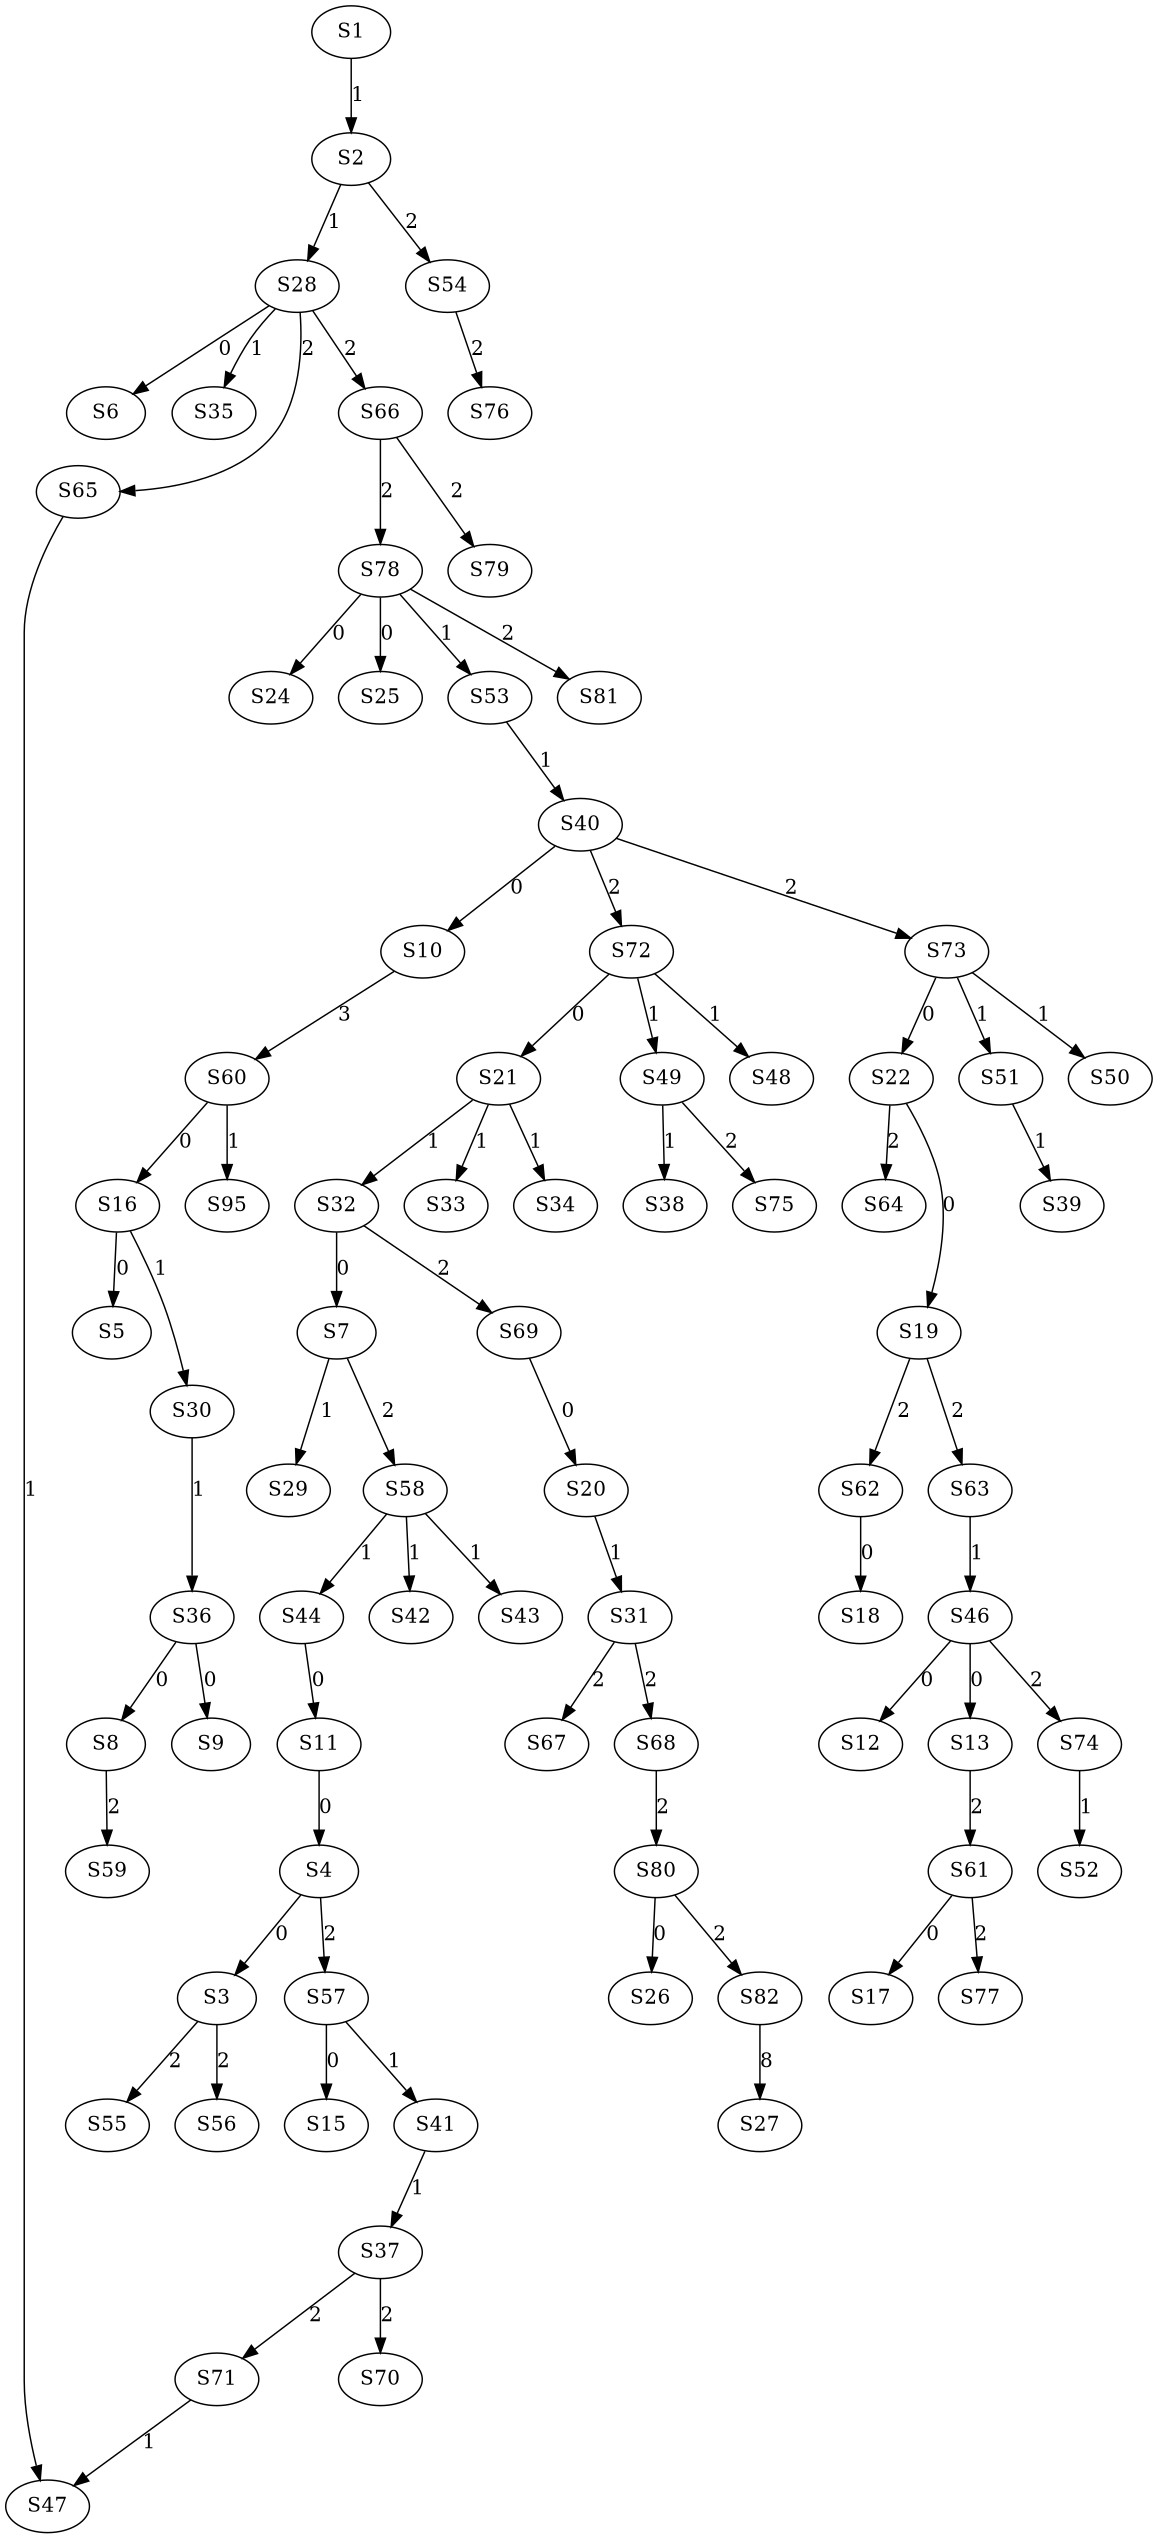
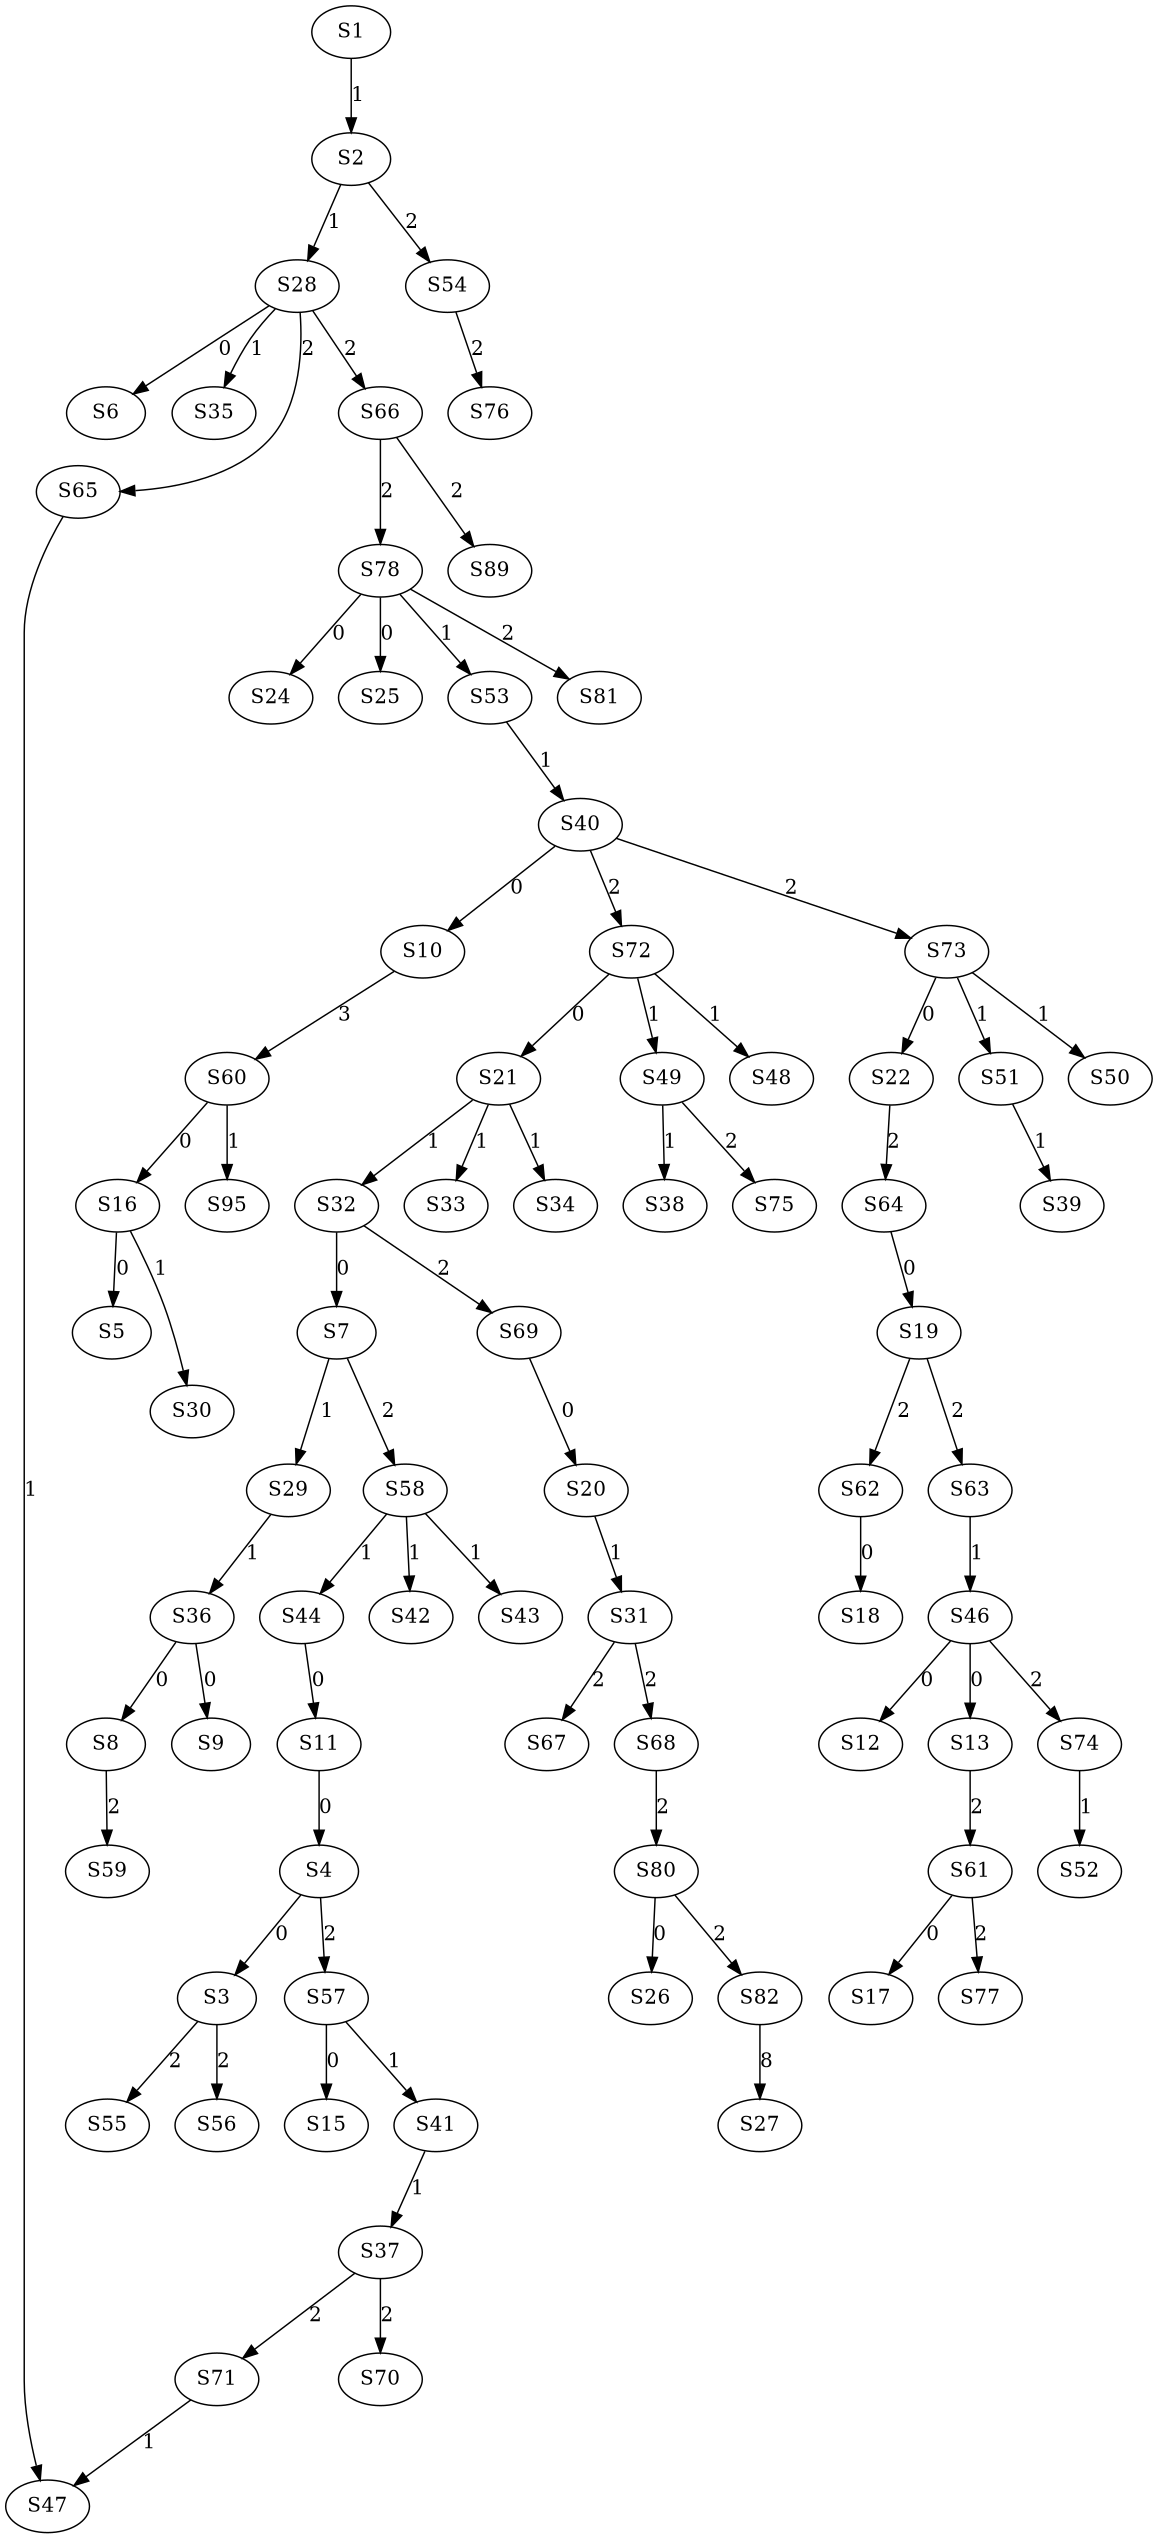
  strict digraph {
    S1
    S2
    S28
    S54
    S6
    S35
    S65
    S66
    S76
    S4
    S3
    S57
    S55
    S56
    S15
    S41
    S11
    S16
    S5
    S30
    S47
    S78
-   S79
+   S79 [label=S89]
    S32
    S7
    S69
    S29
    S58
    S20
    S36
    S44
    S42
    S43
    S8
    S9
    S59
    S40
    S10
    S72
    S73
    S60
    S21
    S49
    S48
    S22
    S51
    S50
    n48 [label=S95]
    S46
    S12
    S13
    S74
    S61
    S52
    S17
    S77
    S37
    S62
    S18
    S64
    S19
    S63
    S31
    S67
    S68
    S33
    S34
    S38
    S75
    S39
    S24
    S25
    S53
    S81
    S80
    S26
    S82
    S27
    S71
    S70
    S1 -> S2 [label=1]
    S2 -> S28 [label=1]
    S2 -> S54 [label=2]
    S28 -> S6 [label=0]
    S28 -> S35 [label=1]
    S28 -> S65 [label=2]
    S28 -> S66 [label=2]
    S54 -> S76 [label=2]
    S65 -> S47 [label=1]
    S66 -> S78 [label=2]
    S66 -> S79 [label=2]
    S4 -> S3 [label=0]
    S4 -> S57 [label=2]
    S3 -> S55 [label=2]
    S3 -> S56 [label=2]
    S57 -> S15 [label=0]
    S57 -> S41 [label=1]
    S41 -> S37 [label=1]
    S11 -> S4 [label=0]
    S16 -> S5 [label=0]
    S16 -> S30 [label=1]
    S78 -> S24 [label=0]
    S78 -> S25 [label=0]
    S78 -> S53 [label=1]
    S78 -> S81 [label=2]
    S32 -> S7 [label=0]
    S32 -> S69 [label=2]
    S7 -> S29 [label=1]
    S7 -> S58 [label=2]
    S69 -> S20 [label=0]
-   S30 -> S36 [label=1]
+   S29 -> S36 [label=1]
    S58 -> S44 [label=1]
    S58 -> S42 [label=1]
    S58 -> S43 [label=1]
    S20 -> S31 [label=1]
    S36 -> S8 [label=0]
    S36 -> S9 [label=0]
    S44 -> S11 [label=0]
    S8 -> S59 [label=2]
    S40 -> S10 [label=0]
    S40 -> S72 [label=2]
    S40 -> S73 [label=2]
    S10 -> S60 [label=3]
    S72 -> S21 [label=0]
    S72 -> S49 [label=1]
    S72 -> S48 [label=1]
    S73 -> S22 [label=0]
    S73 -> S51 [label=1]
    S73 -> S50 [label=1]
    S60 -> S16 [label=0]
    S60 -> n48 [label=1]
    S21 -> S32 [label=1]
    S21 -> S33 [label=1]
    S21 -> S34 [label=1]
    S49 -> S38 [label=1]
    S49 -> S75 [label=2]
    S22 -> S64 [label=2]
    S51 -> S39 [label=1]
    S46 -> S12 [label=0]
    S46 -> S13 [label=0]
    S46 -> S74 [label=2]
    S13 -> S61 [label=2]
    S74 -> S52 [label=1]
    S61 -> S17 [label=0]
    S61 -> S77 [label=2]
    S37 -> S71 [label=2]
    S37 -> S70 [label=2]
    S62 -> S18 [label=0]
-   S22 -> S19 [label=0]
+   S64 -> S19 [label=0]
    S19 -> S62 [label=2]
    S19 -> S63 [label=2]
    S63 -> S46 [label=1]
    S31 -> S67 [label=2]
    S31 -> S68 [label=2]
    S68 -> S80 [label=2]
    S53 -> S40 [label=1]
    S80 -> S26 [label=0]
    S80 -> S82 [label=2]
    S82 -> S27 [label=8]
    S71 -> S47 [label=1]
  }
